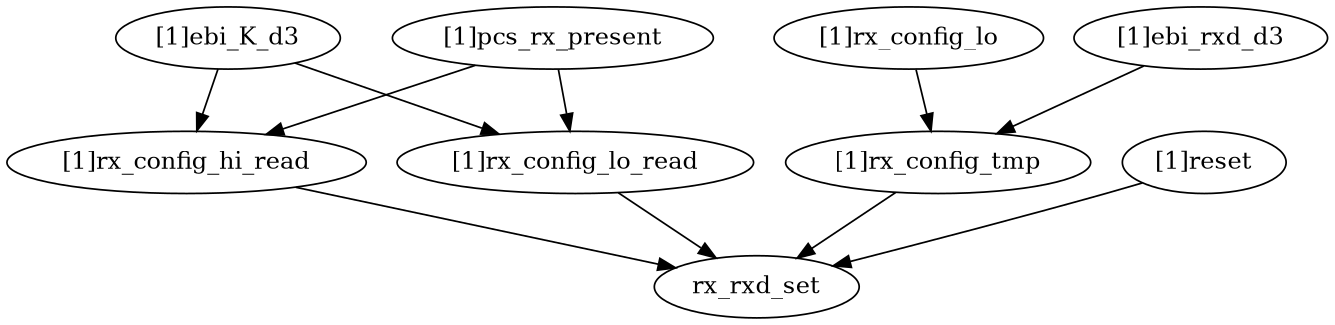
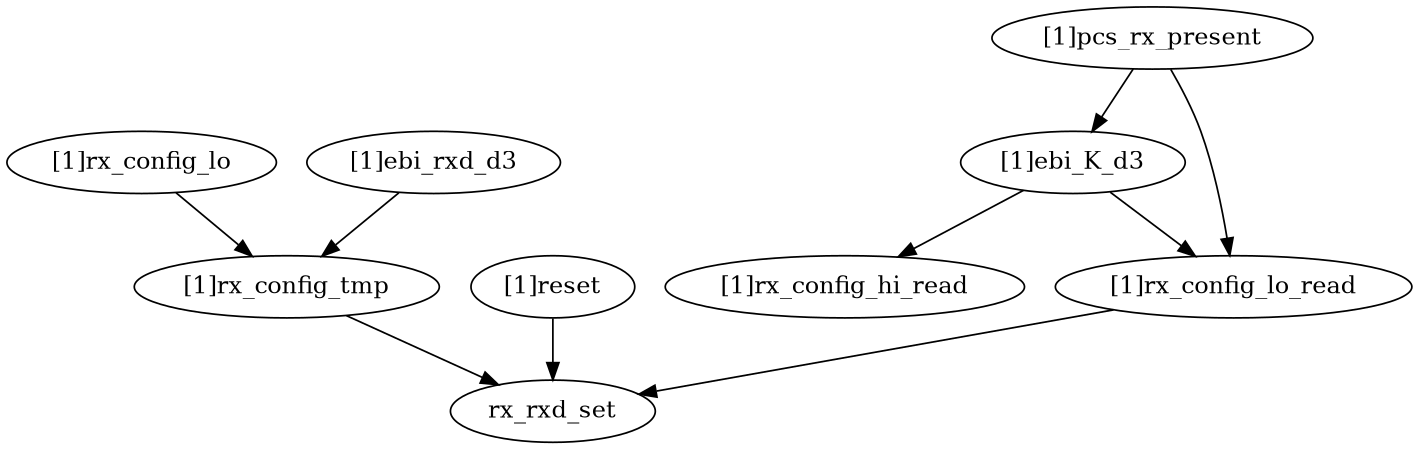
  strict digraph {
    fontname="DejaVu Serif"
    node [complexity=1 fontname="DejaVu Serif" importance=0.0129714329077 rank=0.0129714329077]
    edge [fontname="DejaVu Serif"]
    "[1]ebi_K_d3" [complexity=3 importance=0.0175742084751 rank=0.00585806949169]
    "[1]rx_config_hi_read"
    "[1]rx_config_lo_read"
    n4 [complexity=0 importance=0.0081503286615 label=rx_rxd_set rank=0.0]
    "[1]rx_config_lo" [complexity=5 importance=0.021888365346 rank=0.0043776730692]
    "[1]rx_config_tmp" [complexity=2 importance=0.0161845523882 rank=0.00809227619408]
    "[1]pcs_rx_present" [complexity=2 importance=0.0598396449447 rank=0.0299198224723]
    "[1]ebi_rxd_d3" [complexity=5 importance=0.0207886477915 rank=0.00415772955831]
    "[1]reset" [importance=0.0207155738984 rank=0.0207155738984]
    "[1]ebi_K_d3" -> "[1]rx_config_hi_read"
    "[1]ebi_K_d3" -> "[1]rx_config_lo_read"
-   "[1]rx_config_hi_read" -> n4
    "[1]rx_config_lo_read" -> n4
    "[1]rx_config_lo" -> "[1]rx_config_tmp"
    "[1]rx_config_tmp" -> n4
-   "[1]pcs_rx_present" -> "[1]rx_config_hi_read"
+   "[1]pcs_rx_present" -> "[1]ebi_K_d3"
    "[1]pcs_rx_present" -> "[1]rx_config_lo_read"
    "[1]ebi_rxd_d3" -> "[1]rx_config_tmp"
    "[1]reset" -> n4
  }
